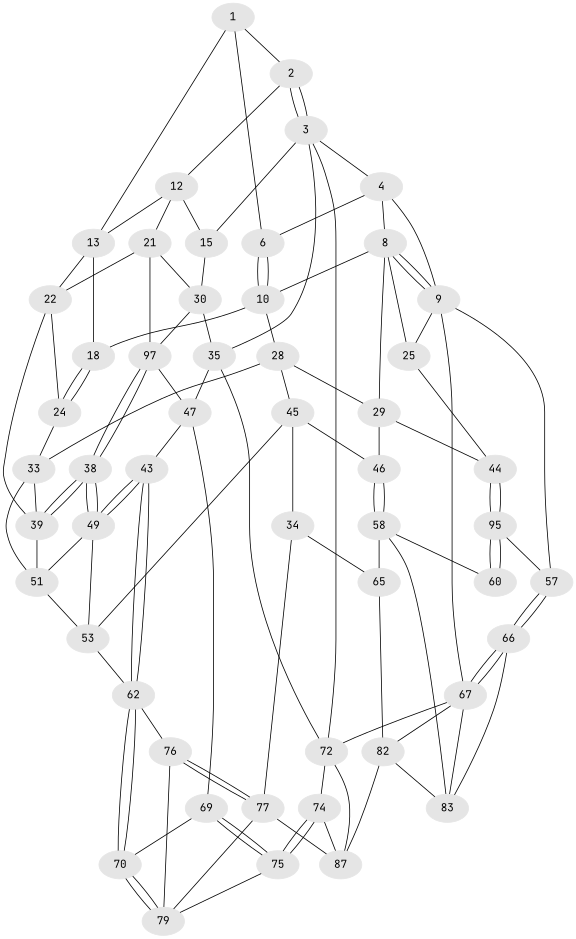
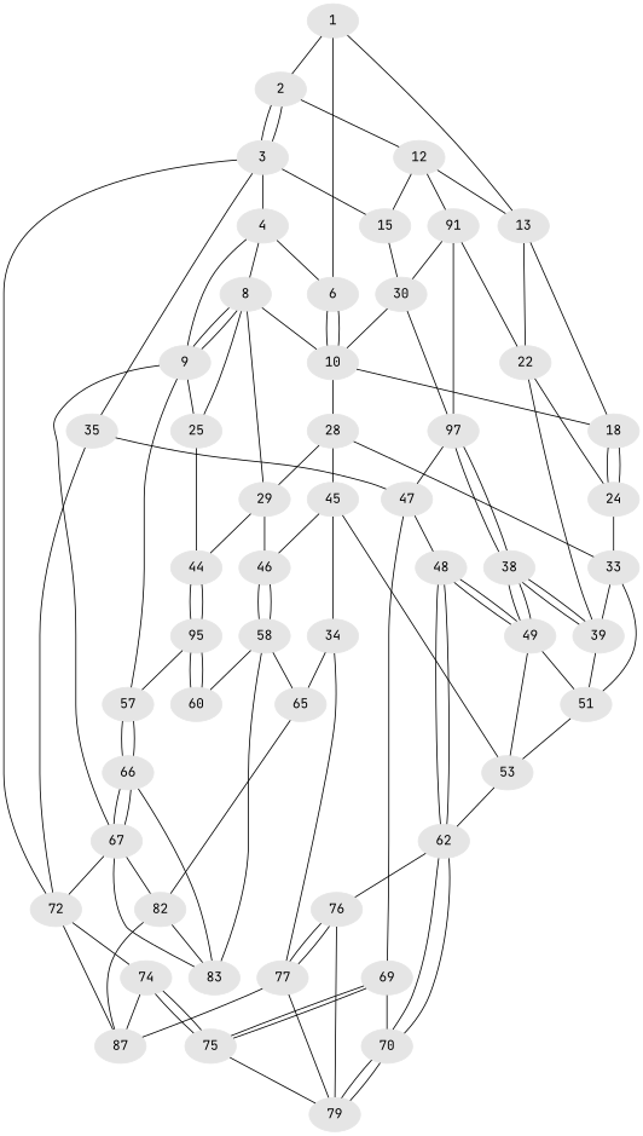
  graph {
    fontname="JetBrains Mono"
    node [color=gray90 fontname="JetBrains Mono" style=filled]
    edge [fontname="JetBrains Mono"]
    1 [super="+5"]
    2
    6
    13 [super="+17"]
    3 [super="+14"]
    12 [super="+16"]
    10 [super="+20"]
    18 [super="+19"]
    22 [super="+23"]
    4 [super="+7"]
    15
    35 [super="+71"]
    72 [super="+73"]
-   21 [super="+31"]
+   21 [super="+31" label=91]
    8 [super="+11"]
    9 [super="+27"]
    30 [super="+36"]
    47 [super="+68"]
    74 [super="+86"]
    87 [super="+90"]
    25 [super="+26"]
    29 [super="+43"]
    57
    67 [super="+89"]
    28 [super="+34"]
    44
    66
    83 [super="+84"]
    82 [super="+91"]
    24 [super="+32"]
    33 [super="+41"]
    45 [super="+54"]
    n33 [label=97 super="+42"]
    39 [super="+40"]
    38
    51 [super="+52"]
    46
    n38 [label=95 super="+56"]
    53 [super="+61"]
    n40 [label=34 super="+78"]
    58 [super="+59"]
-   48 [label=43]
+   48
    69
    49 [super="+50"]
    60
    62 [super="+63"]
    65 [super="+81"]
    77 [super="+88"]
    70
    75 [super="+85"]
    76
    79 [super="+80"]
    1 -- 2
    1 -- 6
    1 -- 13
    2 -- 3
    2 -- 3
    2 -- 12
    6 -- 10
    6 -- 10
    13 -- 18
    13 -- 22
    3 -- 4
    3 -- 15
    3 -- 35
    3 -- 72
    12 -- 13
    12 -- 15
    12 -- 21
    10 -- 18
    10 -- 28
    18 -- 24 [weight=2]
    18 -- 24
    22 -- 24
    22 -- 39
    4 -- 6
    4 -- 8
    4 -- 9
    15 -- 30
    35 -- 72
    35 -- 47
    72 -- 74
    72 -- 87
    21 -- 22
    21 -- 30
    21 -- n33
    8 -- 10
    8 -- 9
    8 -- 9
    8 -- 25
    8 -- 29
    9 -- 25
    9 -- 57
    9 -- 67
-   30 -- 35
+   30 -- 10
    30 -- n33
    47 -- 48
    47 -- 69
    74 -- 87
    74 -- 75 [weight=2]
    74 -- 75
    25 -- 44
    29 -- 44
    29 -- 46
    57 -- 66
    57 -- 66
    67 -- 72
    67 -- 83
    67 -- 82
    28 -- 29
    28 -- 33
    28 -- 45
    44 -- n38
    44 -- n38
    66 -- 67
    66 -- 67
    66 -- 83
    82 -- 87
    82 -- 83
    24 -- 33
    33 -- 39
    33 -- 51
    45 -- 46
    45 -- 53
    45 -- n40
    n33 -- 47
    n33 -- 38
    n33 -- 38
    39 -- 51
    38 -- 39
    38 -- 39
    38 -- 49
    38 -- 49
    51 -- 53
    46 -- 58
    46 -- 58
    n38 -- 57
    n38 -- 60 [weight=2]
    n38 -- 60
    53 -- 62
    n40 -- 65 [weight=2]
    n40 -- 77
    58 -- 83
    58 -- 60
    58 -- 65
    48 -- 49
    48 -- 49
    48 -- 62
    48 -- 62
    69 -- 70
    69 -- 75
    69 -- 75
    49 -- 51
    49 -- 53
    62 -- 70
    62 -- 70
    62 -- 76
    65 -- 82
    77 -- 87
    77 -- 79
    70 -- 79
    70 -- 79
    75 -- 79
    76 -- 77
    76 -- 77
    76 -- 79
  }
